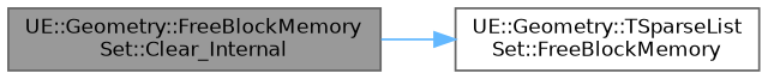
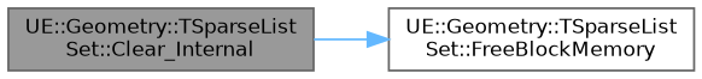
  digraph {
    rankdir=LR
    node [fontname=Helvetica fontsize=10 shape=box style=filled]
-   n1 [color=gray40 fillcolor=grey60 fontcolor=black height=0.2 label="UE::Geometry::FreeBlockMemory\lSet::Clear_Internal" width=0.4]
+   n1 [color=gray40 fillcolor=grey60 fontcolor=black height=0.2 label="UE::Geometry::TSparseList\lSet::Clear_Internal" width=0.4]
    n2 [color=grey40 fillcolor=white height=0.2 label="UE::Geometry::TSparseList\lSet::FreeBlockMemory" width=0.4]
    n1 -> n2 [color=steelblue1 fontname=Helvetica fontsize=10 labelfontname=Helvetica labelfontsize=10 style=solid]
  }
